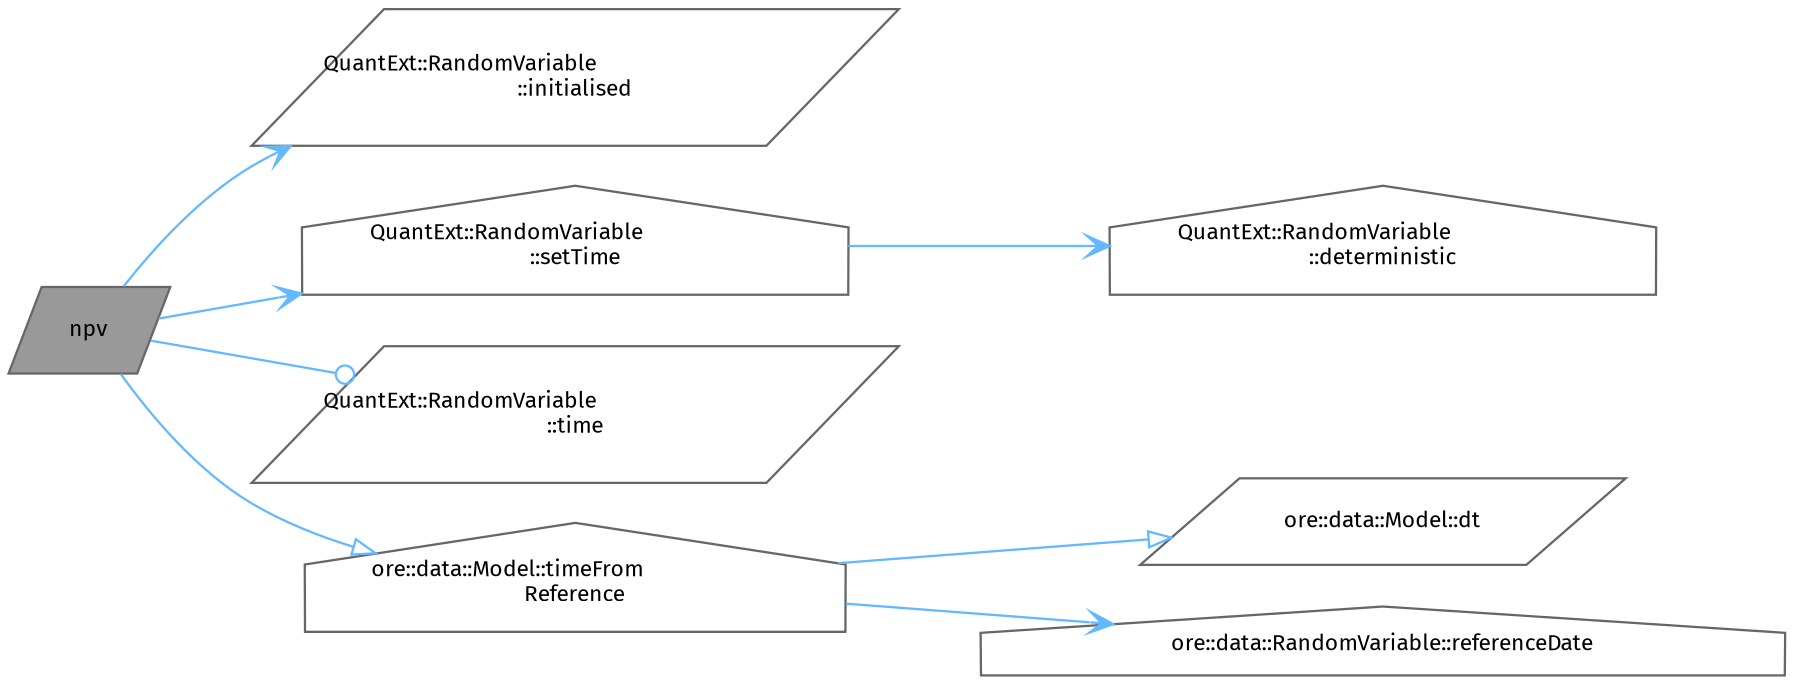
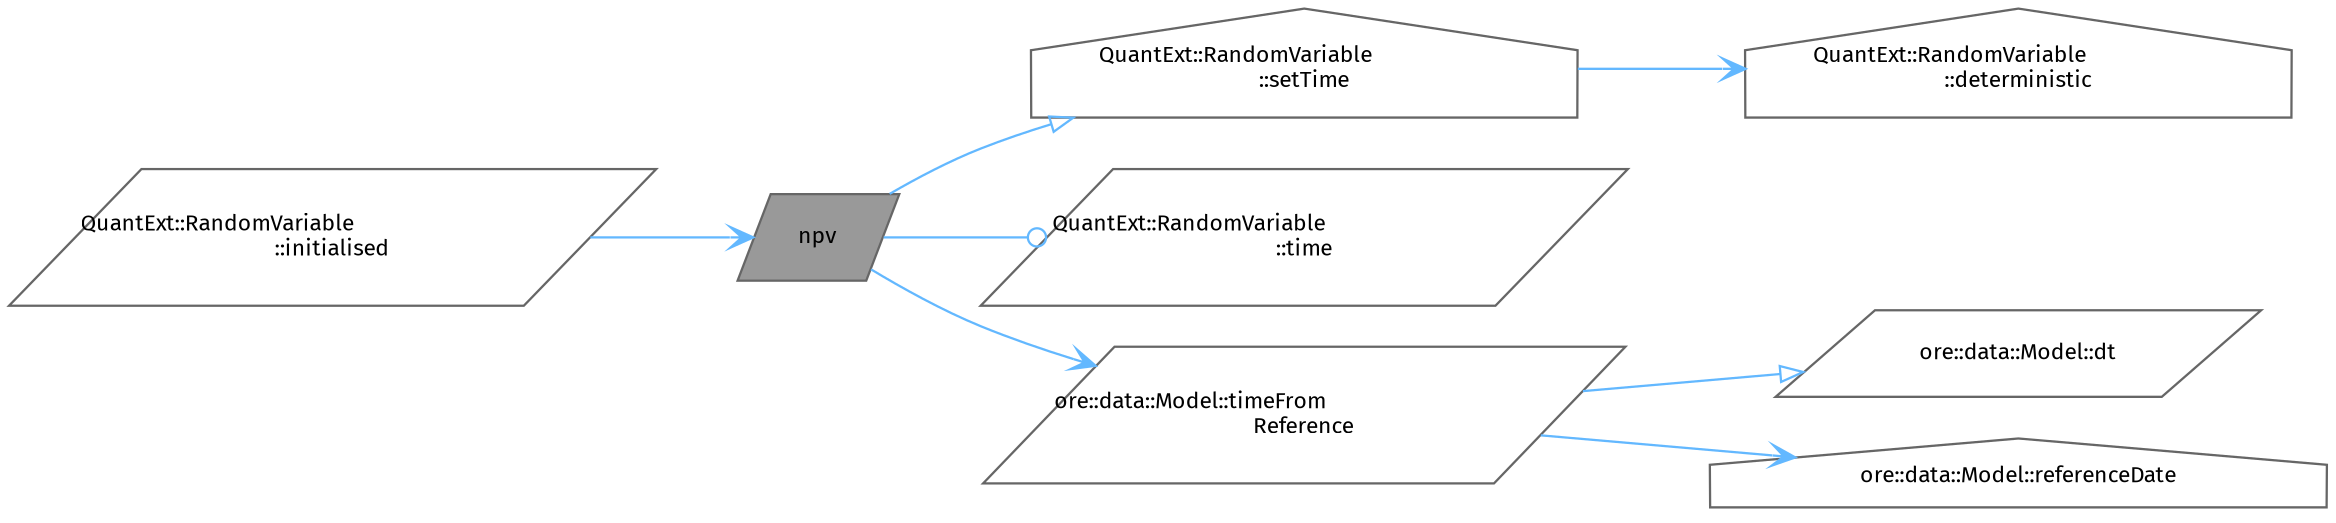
  digraph {
    fontname="Fira Sans"
    rankdir=LR
    node [color=grey40 fillcolor=white fontname="Fira Sans" fontsize=10 shape=parallelogram style=filled]
    edge [arrowhead=vee color=steelblue1 fontname="Fira Sans" fontsize=10 labelfontname=Helvetica labelfontsize=10 style=solid]
    n1 [color=gray40 fillcolor=grey60 fontcolor=black height=0.2 label=npv width=0.4]
    n2 [height=0.2 label="QuantExt::RandomVariable\l::initialised" width=0.4]
    n3 [height=0.2 label="QuantExt::RandomVariable\l::setTime" shape=house width=0.4]
    n4 [height=0.2 label="QuantExt::RandomVariable\l::time" width=0.4]
-   n5 [height=0.2 label="ore::data::Model::timeFrom\lReference" shape=house width=0.4]
+   n5 [height=0.2 label="ore::data::Model::timeFrom\lReference" width=0.4]
    n6 [height=0.2 label="QuantExt::RandomVariable\l::deterministic" shape=house width=0.4]
    n7 [height=0.2 label="ore::data::Model::dt" width=0.4]
-   n8 [height=0.2 label="ore::data::RandomVariable::referenceDate" shape=house width=0.4]
-   n1 -> n2
-   n1 -> n3
+   n8 [height=0.2 label="ore::data::Model::referenceDate" shape=house width=0.4]
+   n2 -> n1
+   n1 -> n3 [arrowhead=onormal]
    n1 -> n4 [arrowhead=odot]
-   n1 -> n5 [arrowhead=onormal]
+   n1 -> n5
    n3 -> n6
    n5 -> n7 [arrowhead=onormal]
    n5 -> n8
  }
